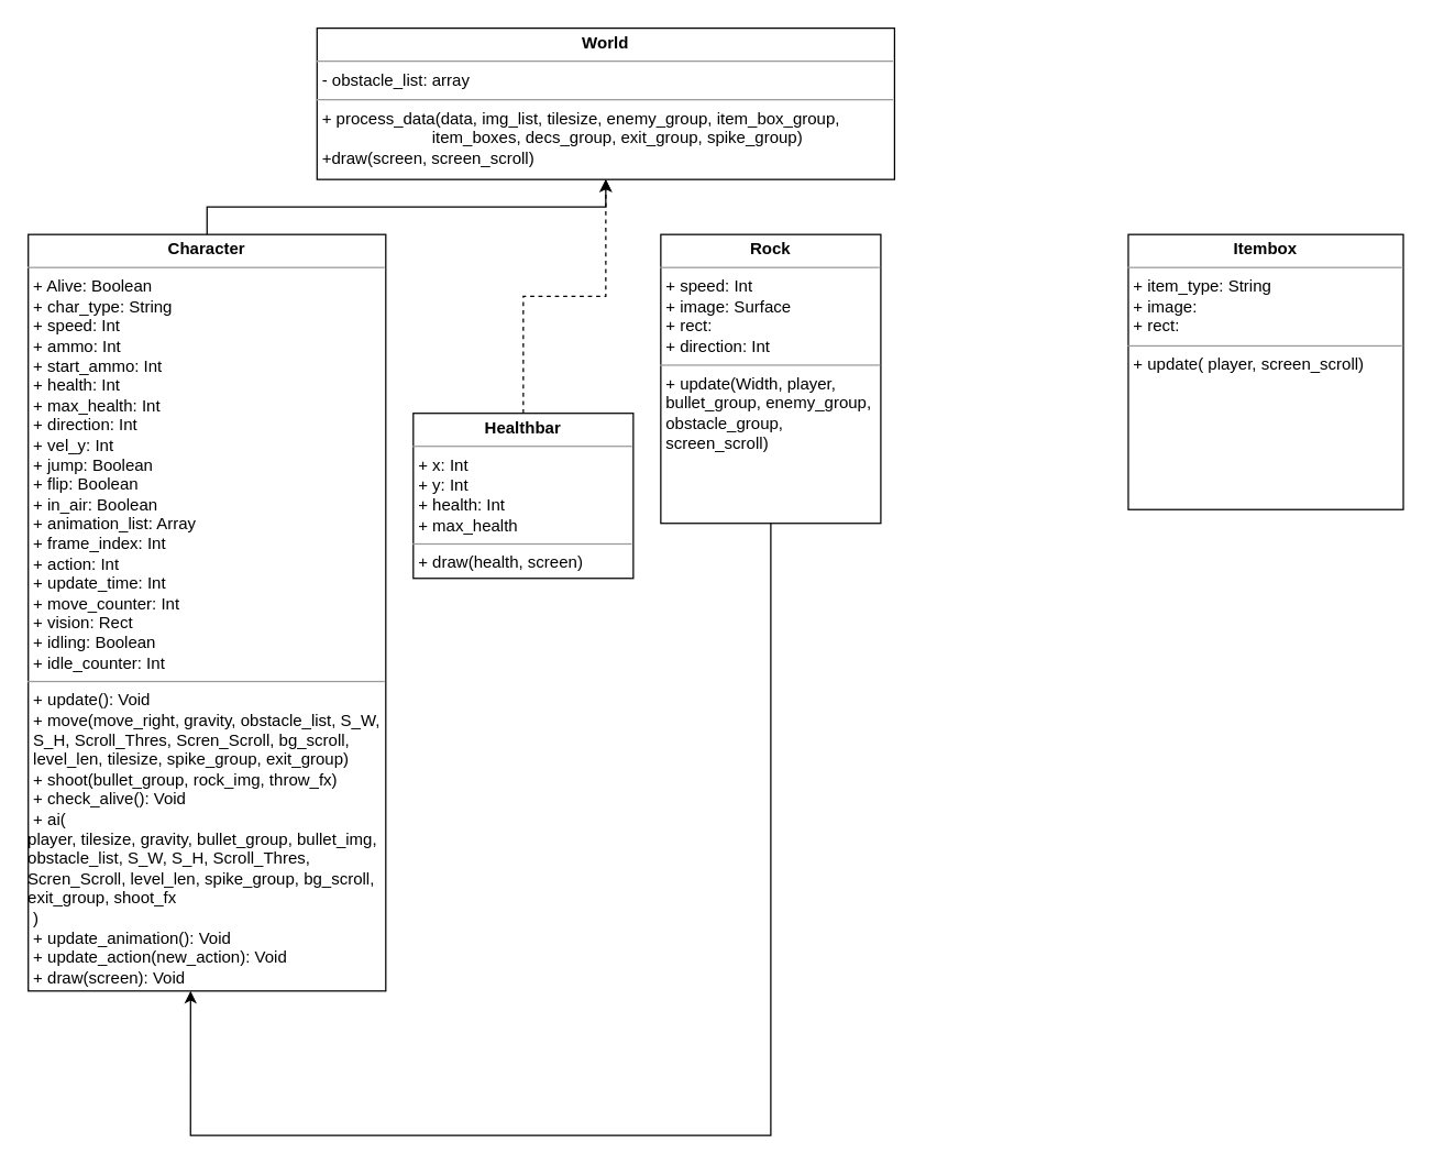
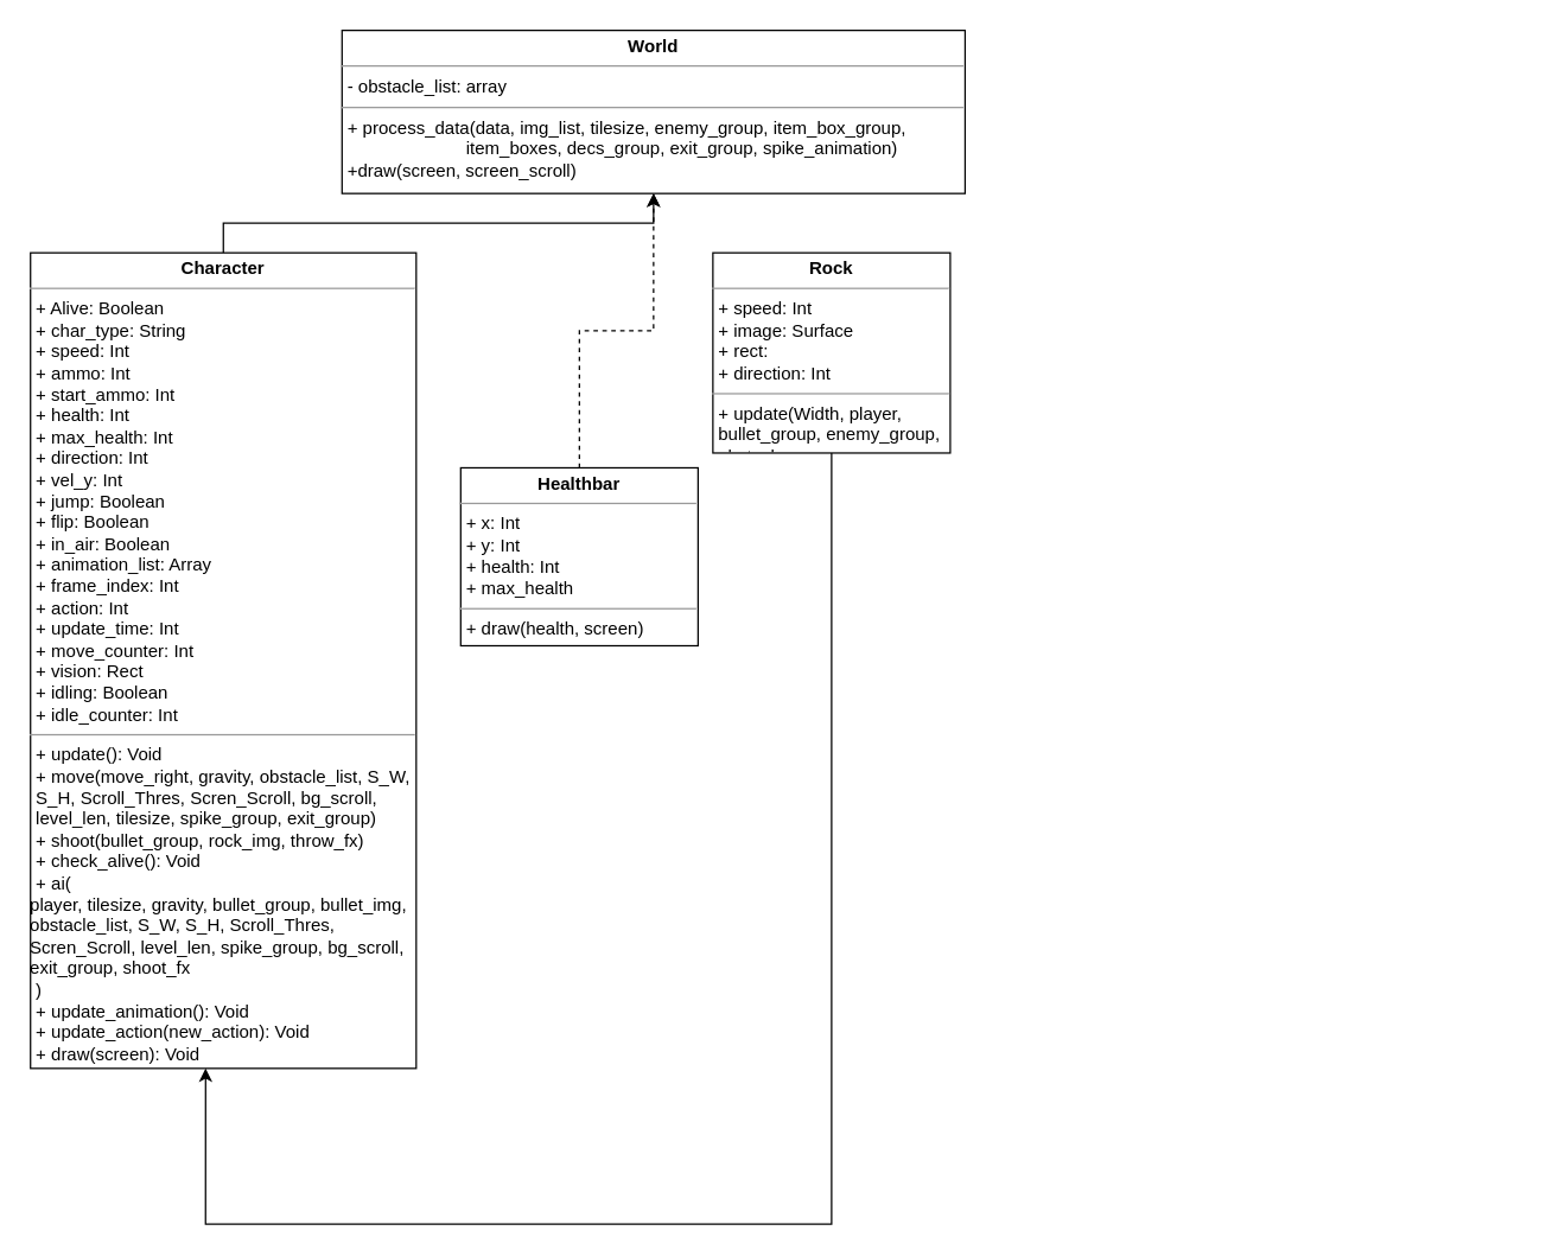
  <mxCell id="0" />
  <mxCell id="1" parent="0" />
- <mxCell id="2" value="&lt;p style=&quot;margin:0px;margin-top:4px;text-align:center;&quot;&gt;&lt;b&gt;World&lt;/b&gt;&lt;/p&gt;&lt;hr size=&quot;1&quot;&gt;&lt;p style=&quot;margin:0px;margin-left:4px;&quot;&gt;- obstacle_list: array&lt;/p&gt;&lt;hr size=&quot;1&quot;&gt;&lt;p style=&quot;margin:0px;margin-left:4px;&quot;&gt;+ process_data(data, img_list, tilesize, enemy_group, item_box_group, &lt;span style=&quot;white-space: pre;&quot;&gt;&#09;&lt;/span&gt;&lt;span style=&quot;white-space: pre;&quot;&gt;&#09;&lt;/span&gt;&lt;span style=&quot;white-space: pre;&quot;&gt;&#09;&lt;/span&gt;item_boxes, decs_group, exit_group, spike_group)&lt;/p&gt;&lt;p style=&quot;margin:0px;margin-left:4px;&quot;&gt;+draw(screen, screen_scroll)&lt;/p&gt;" style="verticalAlign=top;align=left;overflow=fill;fontSize=12;fontFamily=Helvetica;html=1;whiteSpace=wrap;" vertex="1" parent="1"><mxGeometry x="230" y="20" width="420" height="110" as="geometry" /></mxCell>
+ <mxCell id="2" value="&lt;p style=&quot;margin:0px;margin-top:4px;text-align:center;&quot;&gt;&lt;b&gt;World&lt;/b&gt;&lt;/p&gt;&lt;hr size=&quot;1&quot;&gt;&lt;p style=&quot;margin:0px;margin-left:4px;&quot;&gt;- obstacle_list: array&lt;/p&gt;&lt;hr size=&quot;1&quot;&gt;&lt;p style=&quot;margin:0px;margin-left:4px;&quot;&gt;+ process_data(data, img_list, tilesize, enemy_group, item_box_group, &lt;span style=&quot;white-space: pre;&quot;&gt;&#09;&lt;/span&gt;&lt;span style=&quot;white-space: pre;&quot;&gt;&#09;&lt;/span&gt;&lt;span style=&quot;white-space: pre;&quot;&gt;&#09;&lt;/span&gt;item_boxes, decs_group, exit_group, spike_animation)&lt;/p&gt;&lt;p style=&quot;margin:0px;margin-left:4px;&quot;&gt;+draw(screen, screen_scroll)&lt;/p&gt;" style="verticalAlign=top;align=left;overflow=fill;fontSize=12;fontFamily=Helvetica;html=1;whiteSpace=wrap;" vertex="1" parent="1"><mxGeometry x="230" y="20" width="420" height="110" as="geometry" /></mxCell>
  <mxCell id="3" style="edgeStyle=orthogonalEdgeStyle;rounded=0;orthogonalLoop=1;jettySize=auto;html=1;entryX=0.5;entryY=1;entryDx=0;entryDy=0;" edge="1" parent="1" source="4" target="2"><mxGeometry relative="1" as="geometry" /></mxCell>
  <mxCell id="4" value="&lt;p style=&quot;margin:0px;margin-top:4px;text-align:center;&quot;&gt;&lt;b&gt;Character&lt;/b&gt;&lt;/p&gt;&lt;hr size=&quot;1&quot;&gt;&lt;p style=&quot;margin:0px;margin-left:4px;&quot;&gt;+ Alive: Boolean&lt;/p&gt;&lt;p style=&quot;margin:0px;margin-left:4px;&quot;&gt;+ char_type: String&amp;nbsp;&lt;/p&gt;&lt;p style=&quot;margin:0px;margin-left:4px;&quot;&gt;+ speed: Int&lt;/p&gt;&lt;p style=&quot;margin:0px;margin-left:4px;&quot;&gt;+ ammo: Int&lt;/p&gt;&lt;p style=&quot;margin:0px;margin-left:4px;&quot;&gt;+ start_ammo: Int&lt;/p&gt;&lt;p style=&quot;margin:0px;margin-left:4px;&quot;&gt;+ health: Int&lt;/p&gt;&lt;p style=&quot;margin:0px;margin-left:4px;&quot;&gt;+ max_health: Int&lt;/p&gt;&lt;p style=&quot;margin:0px;margin-left:4px;&quot;&gt;+ direction: Int&lt;/p&gt;&lt;p style=&quot;margin:0px;margin-left:4px;&quot;&gt;+ vel_y: Int&lt;/p&gt;&lt;p style=&quot;margin:0px;margin-left:4px;&quot;&gt;+ jump: Boolean&lt;/p&gt;&lt;p style=&quot;margin:0px;margin-left:4px;&quot;&gt;+ flip: Boolean&lt;/p&gt;&lt;p style=&quot;margin:0px;margin-left:4px;&quot;&gt;+ in_air: Boolean&lt;/p&gt;&lt;p style=&quot;margin:0px;margin-left:4px;&quot;&gt;+ animation_list: Array&lt;br&gt;+ frame_index: Int&lt;/p&gt;&lt;p style=&quot;margin:0px;margin-left:4px;&quot;&gt;+ action: Int&lt;/p&gt;&lt;p style=&quot;margin:0px;margin-left:4px;&quot;&gt;+ update_time: Int&lt;/p&gt;&lt;p style=&quot;margin:0px;margin-left:4px;&quot;&gt;+ move_counter: Int&lt;/p&gt;&lt;p style=&quot;margin:0px;margin-left:4px;&quot;&gt;+ vision: Rect&lt;/p&gt;&lt;p style=&quot;margin:0px;margin-left:4px;&quot;&gt;+ idling: Boolean&lt;/p&gt;&lt;p style=&quot;margin:0px;margin-left:4px;&quot;&gt;+ idle_counter: Int&lt;/p&gt;&lt;hr size=&quot;1&quot;&gt;&lt;p style=&quot;margin:0px;margin-left:4px;&quot;&gt;+ update(): Void&lt;/p&gt;&lt;p style=&quot;margin:0px;margin-left:4px;&quot;&gt;+ move(move_right, gravity, obstacle_list, S_W, S_H, Scroll_Thres, Scren_Scroll, bg_scroll, level_len, tilesize, spike_group, exit_group)&lt;/p&gt;&lt;p style=&quot;margin:0px;margin-left:4px;&quot;&gt;+ shoot(&lt;span style=&quot;background-color: initial;&quot;&gt;bullet_group, rock_img, throw_fx)&lt;/span&gt;&lt;/p&gt;&lt;p style=&quot;margin:0px;margin-left:4px;&quot;&gt;&lt;span style=&quot;background-color: initial;&quot;&gt;+ check_alive(): Void&lt;/span&gt;&lt;/p&gt;&lt;p style=&quot;margin:0px;margin-left:4px;&quot;&gt;+ ai(&lt;/p&gt;player, tilesize, gravity, bullet_group, bullet_img, obstacle_list, S_W, S_H, Scroll_Thres, Scren_Scroll, level_len, spike_group, bg_scroll, exit_group, shoot_fx&lt;p style=&quot;margin:0px;margin-left:4px;&quot;&gt;&lt;span style=&quot;background-color: initial;&quot;&gt;)&lt;/span&gt;&lt;/p&gt;&lt;p style=&quot;margin:0px;margin-left:4px;&quot;&gt;&lt;span style=&quot;background-color: initial;&quot;&gt;+ update_animation(): Void&lt;/span&gt;&lt;/p&gt;&lt;p style=&quot;margin:0px;margin-left:4px;&quot;&gt;&lt;span style=&quot;background-color: initial;&quot;&gt;+ update_action(new_action): Void&lt;/span&gt;&lt;/p&gt;&lt;p style=&quot;margin:0px;margin-left:4px;&quot;&gt;&lt;span style=&quot;background-color: initial;&quot;&gt;+ draw(screen): Void&lt;/span&gt;&lt;/p&gt;" style="verticalAlign=top;align=left;overflow=fill;fontSize=12;fontFamily=Helvetica;html=1;whiteSpace=wrap;" vertex="1" parent="1"><mxGeometry x="20" y="170" width="260" height="550" as="geometry" /></mxCell>
  <mxCell id="5" style="edgeStyle=orthogonalEdgeStyle;rounded=0;orthogonalLoop=1;jettySize=auto;html=1;entryX=0.5;entryY=1;entryDx=0;entryDy=0;dashed=1;" edge="1" parent="1" source="6" target="2"><mxGeometry relative="1" as="geometry" /></mxCell>
- <mxCell id="6" value="&lt;p style=&quot;margin:0px;margin-top:4px;text-align:center;&quot;&gt;&lt;b&gt;Healthbar&lt;/b&gt;&lt;/p&gt;&lt;hr size=&quot;1&quot;&gt;&lt;p style=&quot;margin:0px;margin-left:4px;&quot;&gt;+ x: Int&lt;/p&gt;&lt;p style=&quot;margin:0px;margin-left:4px;&quot;&gt;+ y: Int&lt;/p&gt;&lt;p style=&quot;margin:0px;margin-left:4px;&quot;&gt;+ health: Int&lt;/p&gt;&lt;p style=&quot;margin:0px;margin-left:4px;&quot;&gt;+ max_health&lt;/p&gt;&lt;hr size=&quot;1&quot;&gt;&lt;p style=&quot;margin:0px;margin-left:4px;&quot;&gt;+ draw(health, screen)&lt;/p&gt;" style="verticalAlign=top;align=left;overflow=fill;fontSize=12;fontFamily=Helvetica;html=1;whiteSpace=wrap;" vertex="1" parent="1"><mxGeometry x="300" y="300" width="160" height="120" as="geometry" /></mxCell>
+ <mxCell id="6" value="&lt;p style=&quot;margin:0px;margin-top:4px;text-align:center;&quot;&gt;&lt;b&gt;Healthbar&lt;/b&gt;&lt;/p&gt;&lt;hr size=&quot;1&quot;&gt;&lt;p style=&quot;margin:0px;margin-left:4px;&quot;&gt;+ x: Int&lt;/p&gt;&lt;p style=&quot;margin:0px;margin-left:4px;&quot;&gt;+ y: Int&lt;/p&gt;&lt;p style=&quot;margin:0px;margin-left:4px;&quot;&gt;+ health: Int&lt;/p&gt;&lt;p style=&quot;margin:0px;margin-left:4px;&quot;&gt;+ max_health&lt;/p&gt;&lt;hr size=&quot;1&quot;&gt;&lt;p style=&quot;margin:0px;margin-left:4px;&quot;&gt;+ draw(health, screen)&lt;/p&gt;" style="verticalAlign=top;align=left;overflow=fill;fontSize=12;fontFamily=Helvetica;html=1;whiteSpace=wrap;" vertex="1" parent="1"><mxGeometry x="310" y="315" width="160" height="120" as="geometry" /></mxCell>
  <mxCell id="7" style="edgeStyle=orthogonalEdgeStyle;rounded=0;orthogonalLoop=1;jettySize=auto;html=1;entryX=0.454;entryY=1;entryDx=0;entryDy=0;entryPerimeter=0;exitX=0.5;exitY=1;exitDx=0;exitDy=0;" edge="1" parent="1" source="8" target="4"><mxGeometry relative="1" as="geometry"><mxPoint x="519" y="380.003" as="sourcePoint" /><mxPoint x="110" y="800" as="targetPoint" /><Array as="points"><mxPoint x="560" y="825" /><mxPoint x="138" y="825" /></Array></mxGeometry></mxCell>
- <mxCell id="8" value="&lt;p style=&quot;margin:0px;margin-top:4px;text-align:center;&quot;&gt;&lt;b&gt;Rock&lt;/b&gt;&lt;/p&gt;&lt;hr size=&quot;1&quot;&gt;&lt;p style=&quot;margin:0px;margin-left:4px;&quot;&gt;+ speed: Int&lt;/p&gt;&lt;p style=&quot;margin:0px;margin-left:4px;&quot;&gt;+ image: Surface&lt;/p&gt;&lt;p style=&quot;margin:0px;margin-left:4px;&quot;&gt;+ rect:&lt;/p&gt;&lt;p style=&quot;margin:0px;margin-left:4px;&quot;&gt;+ direction: Int&lt;/p&gt;&lt;hr size=&quot;1&quot;&gt;&lt;p style=&quot;margin:0px;margin-left:4px;&quot;&gt;+ update(Width, player, bullet_group, enemy_group, obstacle_group, screen_scroll)&lt;/p&gt;" style="verticalAlign=top;align=left;overflow=fill;fontSize=12;fontFamily=Helvetica;html=1;whiteSpace=wrap;" vertex="1" parent="1"><mxGeometry x="480" y="170" width="160" height="210" as="geometry" /></mxCell>
- <mxCell id="9" value="&lt;p style=&quot;margin:0px;margin-top:4px;text-align:center;&quot;&gt;&lt;b&gt;Itembox&lt;/b&gt;&lt;/p&gt;&lt;hr size=&quot;1&quot;&gt;&lt;p style=&quot;margin:0px;margin-left:4px;&quot;&gt;+ item_type: String&lt;/p&gt;&lt;p style=&quot;margin:0px;margin-left:4px;&quot;&gt;+ image:&amp;nbsp;&lt;/p&gt;&lt;p style=&quot;margin:0px;margin-left:4px;&quot;&gt;+ rect:&lt;/p&gt;&lt;hr size=&quot;1&quot;&gt;&lt;p style=&quot;margin:0px;margin-left:4px;&quot;&gt;+ update( player, screen_scroll)&lt;/p&gt;" style="verticalAlign=top;align=left;overflow=fill;fontSize=12;fontFamily=Helvetica;html=1;whiteSpace=wrap;" vertex="1" parent="1"><mxGeometry x="820" y="170" width="200" height="200" as="geometry" /></mxCell>
+ <mxCell id="8" value="&lt;p style=&quot;margin:0px;margin-top:4px;text-align:center;&quot;&gt;&lt;b&gt;Rock&lt;/b&gt;&lt;/p&gt;&lt;hr size=&quot;1&quot;&gt;&lt;p style=&quot;margin:0px;margin-left:4px;&quot;&gt;+ speed: Int&lt;/p&gt;&lt;p style=&quot;margin:0px;margin-left:4px;&quot;&gt;+ image: Surface&lt;/p&gt;&lt;p style=&quot;margin:0px;margin-left:4px;&quot;&gt;+ rect:&lt;/p&gt;&lt;p style=&quot;margin:0px;margin-left:4px;&quot;&gt;+ direction: Int&lt;/p&gt;&lt;hr size=&quot;1&quot;&gt;&lt;p style=&quot;margin:0px;margin-left:4px;&quot;&gt;+ update(Width, player, bullet_group, enemy_group, obstacle_group, screen_scroll)&lt;/p&gt;" style="verticalAlign=top;align=left;overflow=fill;fontSize=12;fontFamily=Helvetica;html=1;whiteSpace=wrap;" vertex="1" parent="1"><mxGeometry x="480" y="170" width="160" height="135" as="geometry" /></mxCell>
